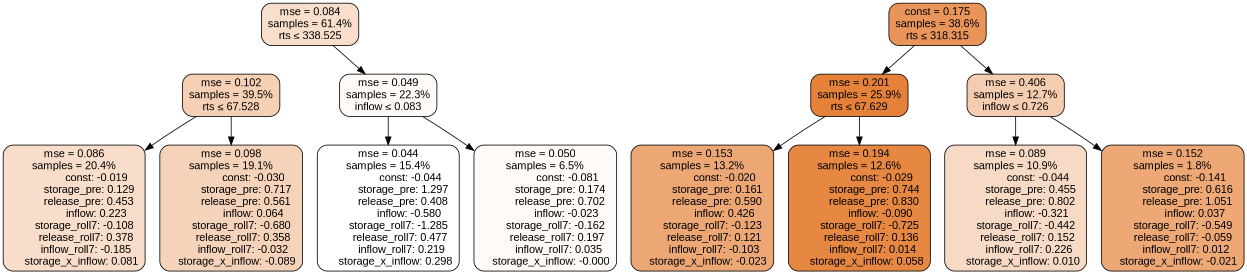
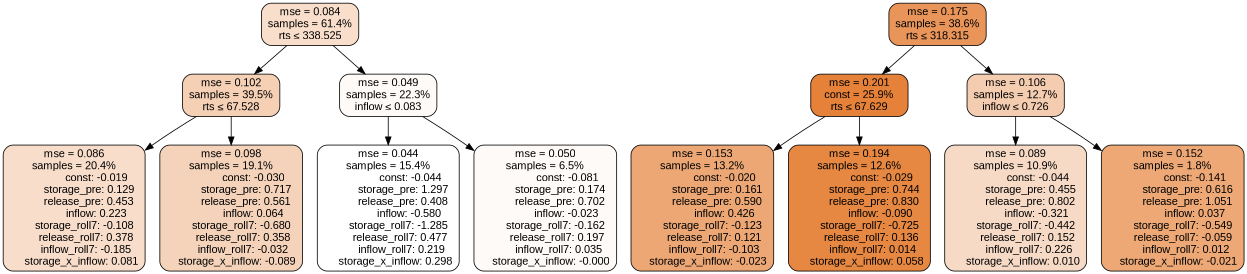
  digraph {
    fontname="Liberation Sans"
    node [color=black fontname="Liberation Sans" shape=rectangle style="filled, rounded"]
    edge [fontname="Liberation Sans"]
    n1 [fillcolor="#f8decb" label="mse = 0.084\nsamples = 61.4%\nrts &le; 338.525"]
    n2 [fillcolor="#f5d0b5" label="mse = 0.102\nsamples = 39.5%\nrts &le; 67.528"]
    n3 [fillcolor="#fefaf8" label="mse = 0.049\nsamples = 22.3%\ninflow &le; 0.083"]
-   n4 [fillcolor="#e99559" label="const = 0.175\nsamples = 38.6%\nrts &le; 318.315"]
-   n5 [fillcolor="#e58139" label="mse = 0.201\nsamples = 25.9%\nrts &le; 67.629"]
-   n6 [fillcolor="#f4ccb0" label="mse = 0.406\nsamples = 12.7%\ninflow &le; 0.726"]
+   n4 [fillcolor="#e99559" label="mse = 0.175\nsamples = 38.6%\nrts &le; 318.315"]
+   n5 [fillcolor="#e58139" label="mse = 0.201\nconst = 25.9%\nrts &le; 67.629"]
+   n6 [fillcolor="#f4ccb0" label="mse = 0.106\nsamples = 12.7%\ninflow &le; 0.726"]
    n7 [fillcolor="#f8ddca" label="mse = 0.086\nsamples = 20.4%\n               const: -0.019\n          storage_pre: 0.129\n          release_pre: 0.453\n               inflow: 0.223\n       storage_roll7: -0.108\n        release_roll7: 0.378\n        inflow_roll7: -0.185\n     storage_x_inflow: 0.081"]
    n8 [fillcolor="#f5d3ba" label="mse = 0.098\nsamples = 19.1%\n               const: -0.030\n          storage_pre: 0.717\n          release_pre: 0.561\n               inflow: 0.064\n       storage_roll7: -0.680\n        release_roll7: 0.358\n        inflow_roll7: -0.032\n    storage_x_inflow: -0.089"]
    n9 [fillcolor="#ffffff" label="mse = 0.044\nsamples = 15.4%\n               const: -0.044\n          storage_pre: 1.297\n          release_pre: 0.408\n              inflow: -0.580\n       storage_roll7: -1.285\n        release_roll7: 0.477\n         inflow_roll7: 0.219\n     storage_x_inflow: 0.298"]
    n10 [fillcolor="#fdfaf7" label="mse = 0.050\nsamples = 6.5%\n               const: -0.081\n          storage_pre: 0.174\n          release_pre: 0.702\n              inflow: -0.023\n       storage_roll7: -0.162\n        release_roll7: 0.197\n         inflow_roll7: 0.035\n    storage_x_inflow: -0.000"]
    n11 [fillcolor="#eca775" label="mse = 0.153\nsamples = 13.2%\n               const: -0.020\n          storage_pre: 0.161\n          release_pre: 0.590\n               inflow: 0.426\n       storage_roll7: -0.123\n        release_roll7: 0.121\n        inflow_roll7: -0.103\n    storage_x_inflow: -0.023"]
    n12 [fillcolor="#e68742" label="mse = 0.194\nsamples = 12.6%\n               const: -0.029\n          storage_pre: 0.744\n          release_pre: 0.830\n              inflow: -0.090\n       storage_roll7: -0.725\n        release_roll7: 0.136\n         inflow_roll7: 0.014\n     storage_x_inflow: 0.058"]
    n13 [fillcolor="#f7dac6" label="mse = 0.089\nsamples = 10.9%\n               const: -0.044\n          storage_pre: 0.455\n          release_pre: 0.802\n              inflow: -0.321\n       storage_roll7: -0.442\n        release_roll7: 0.152\n         inflow_roll7: 0.226\n     storage_x_inflow: 0.010"]
    n14 [fillcolor="#eda876" label="mse = 0.152\nsamples = 1.8%\n               const: -0.141\n          storage_pre: 0.616\n          release_pre: 1.051\n               inflow: 0.037\n       storage_roll7: -0.549\n       release_roll7: -0.059\n         inflow_roll7: 0.012\n    storage_x_inflow: -0.021"]
+   n1 -> n2
    n1 -> n3
    n2 -> n7
    n2 -> n8
    n3 -> n9
    n3 -> n10
    n4 -> n5
    n4 -> n6
    n5 -> n11
    n5 -> n12
    n6 -> n13
    n6 -> n14
  }
